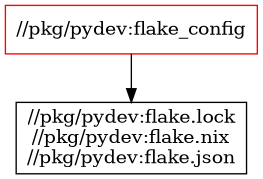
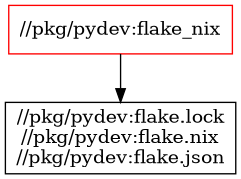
  digraph {
    node [shape=box]
-   "//pkg/pydev:flake_config" [color=red]
+   "//pkg/pydev:flake_config" [color=red label="//pkg/pydev:flake_nix"]
    "//pkg/pydev:flake.lock\n//pkg/pydev:flake.nix\n//pkg/pydev:flake.json" [color=black]
    "//pkg/pydev:flake_config" -> "//pkg/pydev:flake.lock\n//pkg/pydev:flake.nix\n//pkg/pydev:flake.json"
  }
